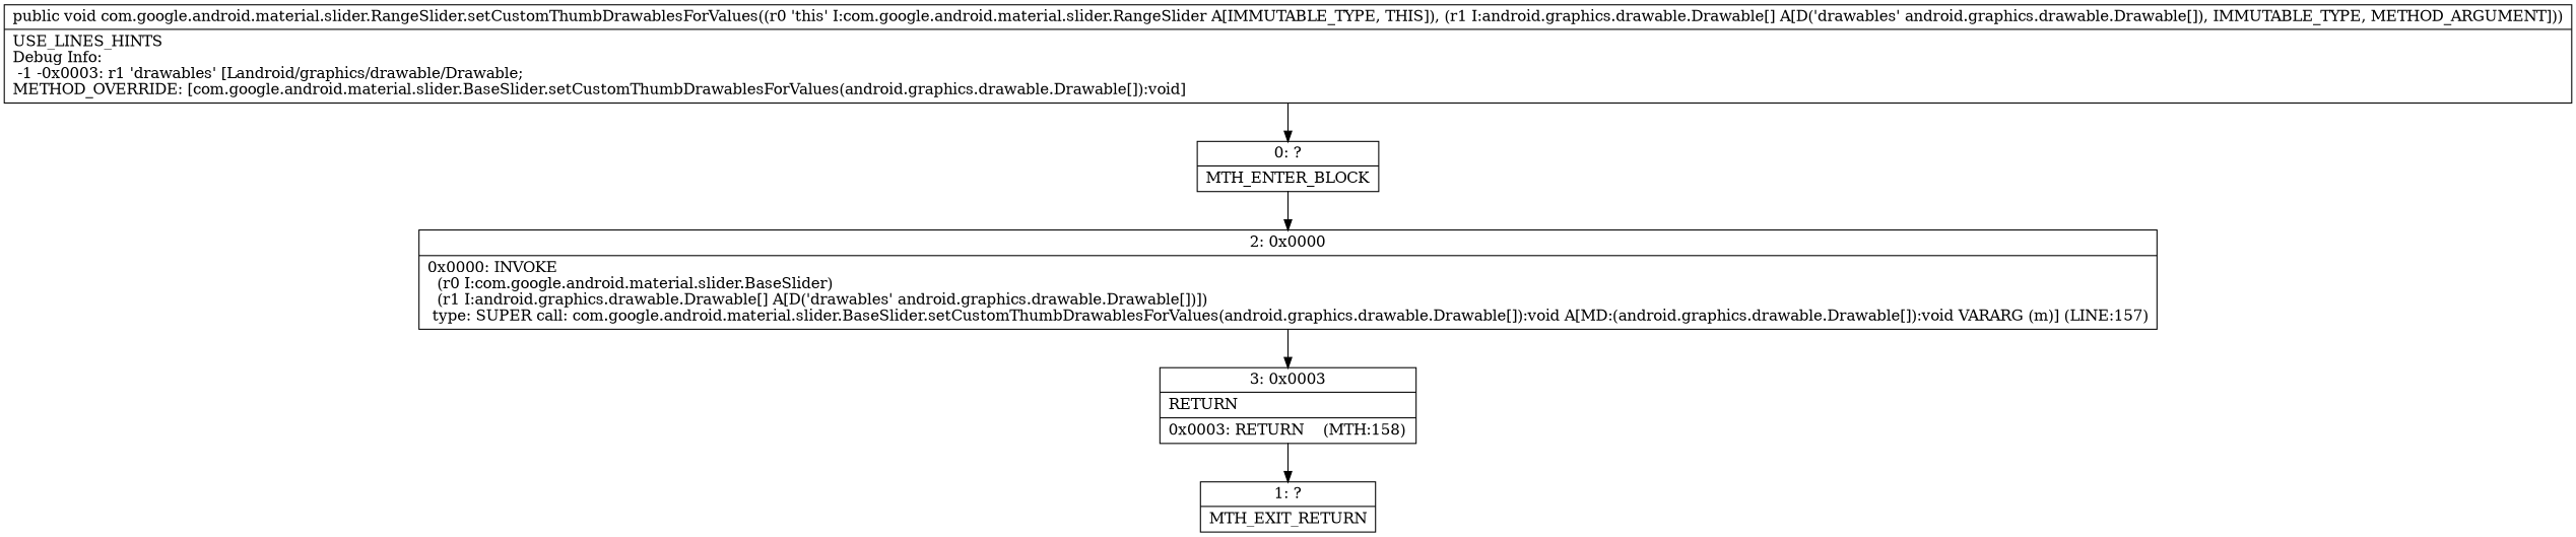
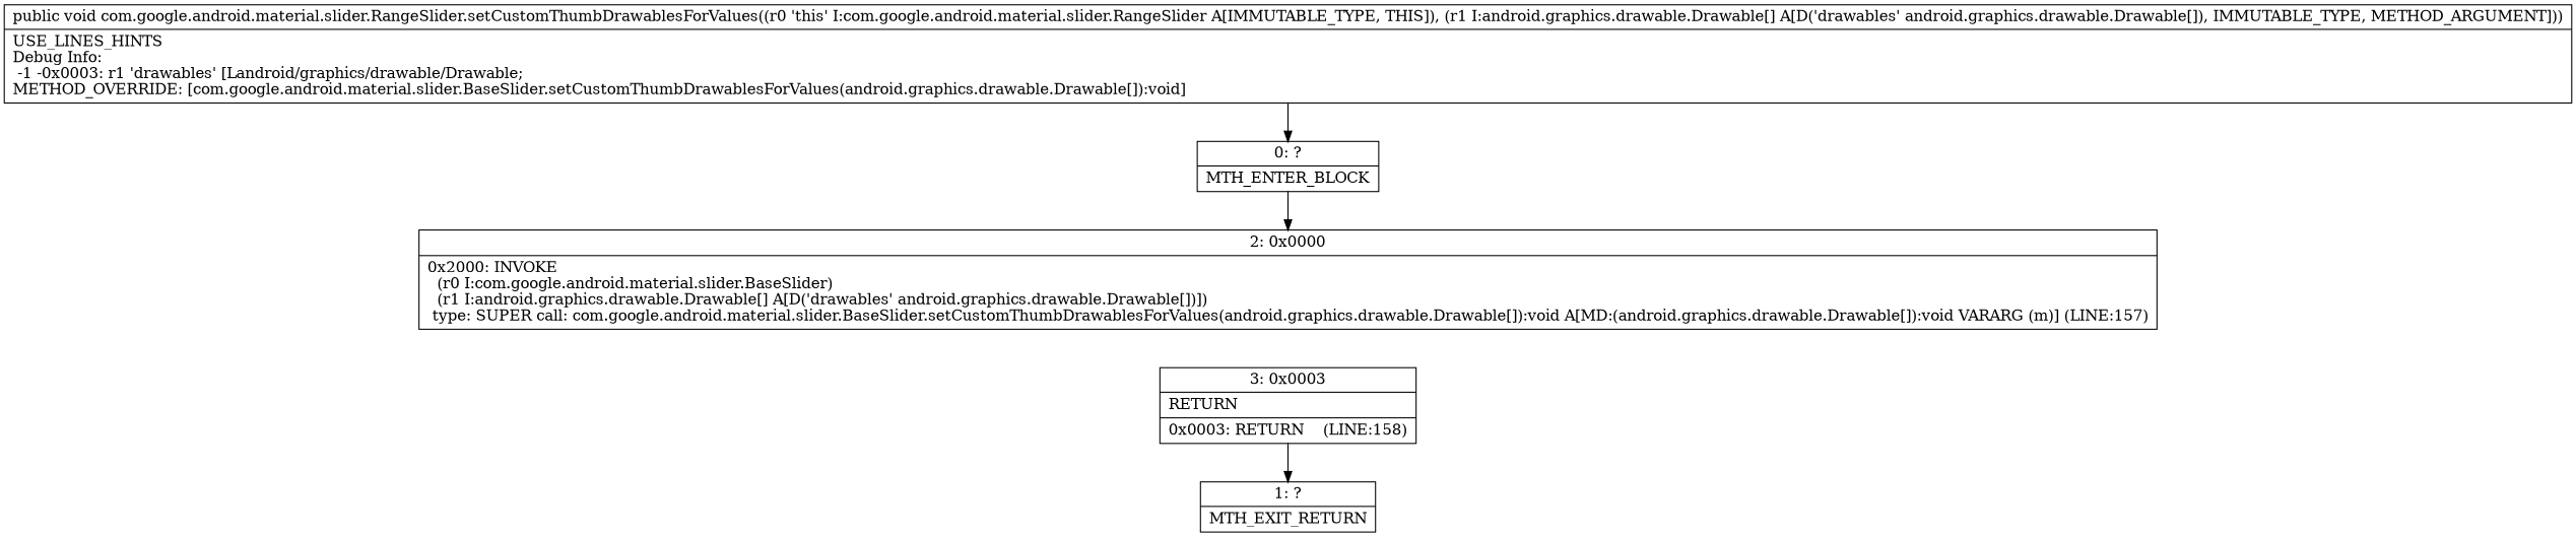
  digraph {
    node [shape=record]
    n1 [label="{0\:\ ?|MTH_ENTER_BLOCK\l}"]
-   n2 [label="{2\:\ 0x0000|0x0000: INVOKE  \l  (r0 I:com.google.android.material.slider.BaseSlider)\l  (r1 I:android.graphics.drawable.Drawable[] A[D('drawables' android.graphics.drawable.Drawable[])])\l type: SUPER call: com.google.android.material.slider.BaseSlider.setCustomThumbDrawablesForValues(android.graphics.drawable.Drawable[]):void A[MD:(android.graphics.drawable.Drawable[]):void VARARG (m)] (LINE:157)\l}"]
-   n3 [label="{3\:\ 0x0003|RETURN\l|0x0003: RETURN    (MTH:158)\l}"]
+   n2 [label="{2\:\ 0x0000|0x2000: INVOKE  \l  (r0 I:com.google.android.material.slider.BaseSlider)\l  (r1 I:android.graphics.drawable.Drawable[] A[D('drawables' android.graphics.drawable.Drawable[])])\l type: SUPER call: com.google.android.material.slider.BaseSlider.setCustomThumbDrawablesForValues(android.graphics.drawable.Drawable[]):void A[MD:(android.graphics.drawable.Drawable[]):void VARARG (m)] (LINE:157)\l}"]
+   n3 [label="{3\:\ 0x0003|RETURN\l|0x0003: RETURN    (LINE:158)\l}"]
    n4 [label="{1\:\ ?|MTH_EXIT_RETURN\l}"]
    n5 [label="{public void com.google.android.material.slider.RangeSlider.setCustomThumbDrawablesForValues((r0 'this' I:com.google.android.material.slider.RangeSlider A[IMMUTABLE_TYPE, THIS]), (r1 I:android.graphics.drawable.Drawable[] A[D('drawables' android.graphics.drawable.Drawable[]), IMMUTABLE_TYPE, METHOD_ARGUMENT]))  | USE_LINES_HINTS\lDebug Info:\l  \-1 \-0x0003: r1 'drawables' [Landroid\/graphics\/drawable\/Drawable;\lMETHOD_OVERRIDE: [com.google.android.material.slider.BaseSlider.setCustomThumbDrawablesForValues(android.graphics.drawable.Drawable[]):void]\l}"]
    n1 -> n2
-   n2 -> n3
    n3 -> n4
    n5 -> n1
  }
